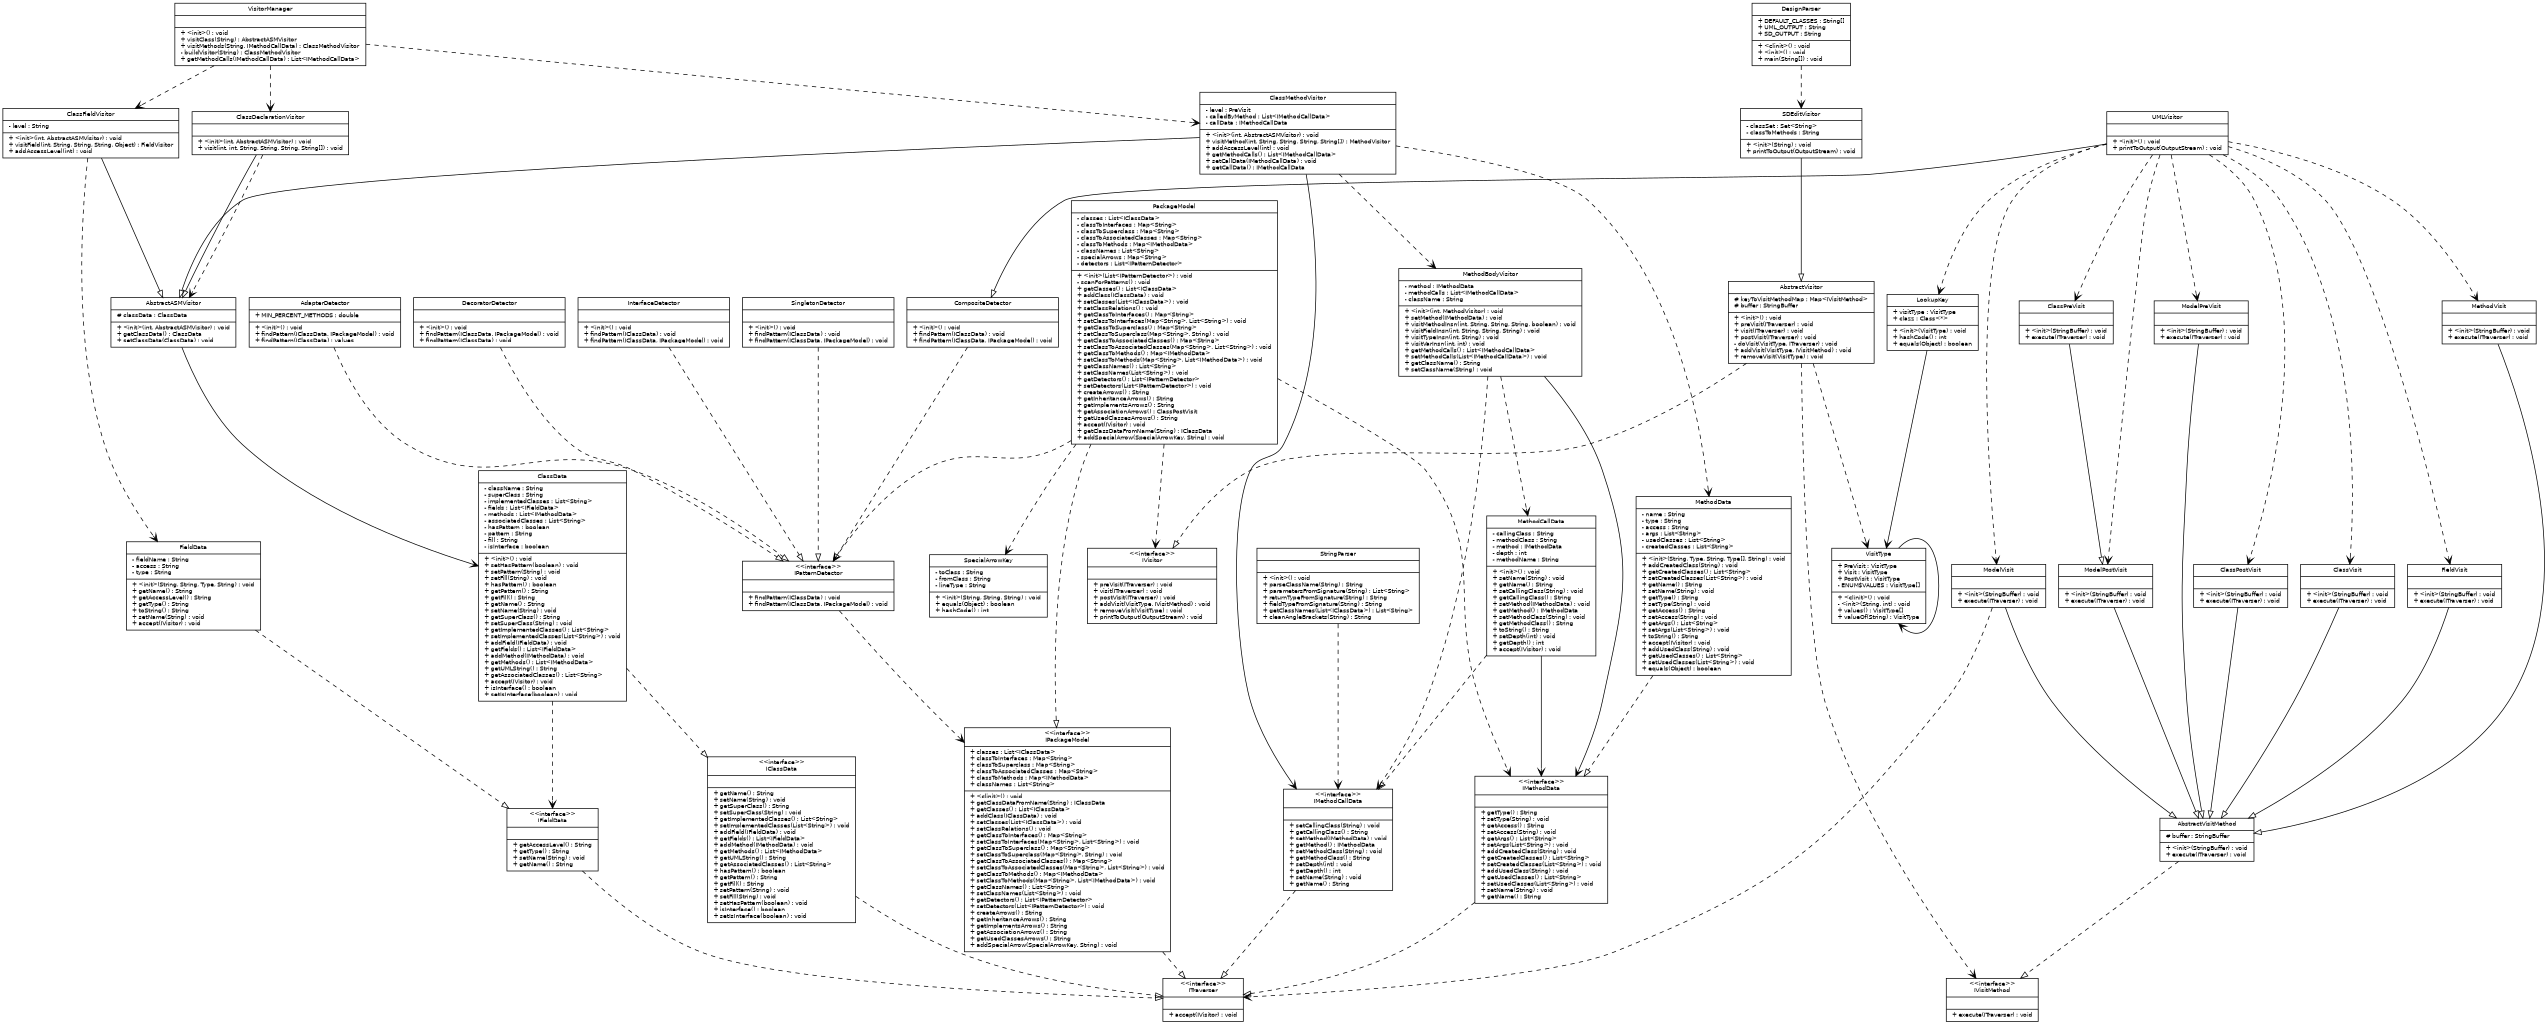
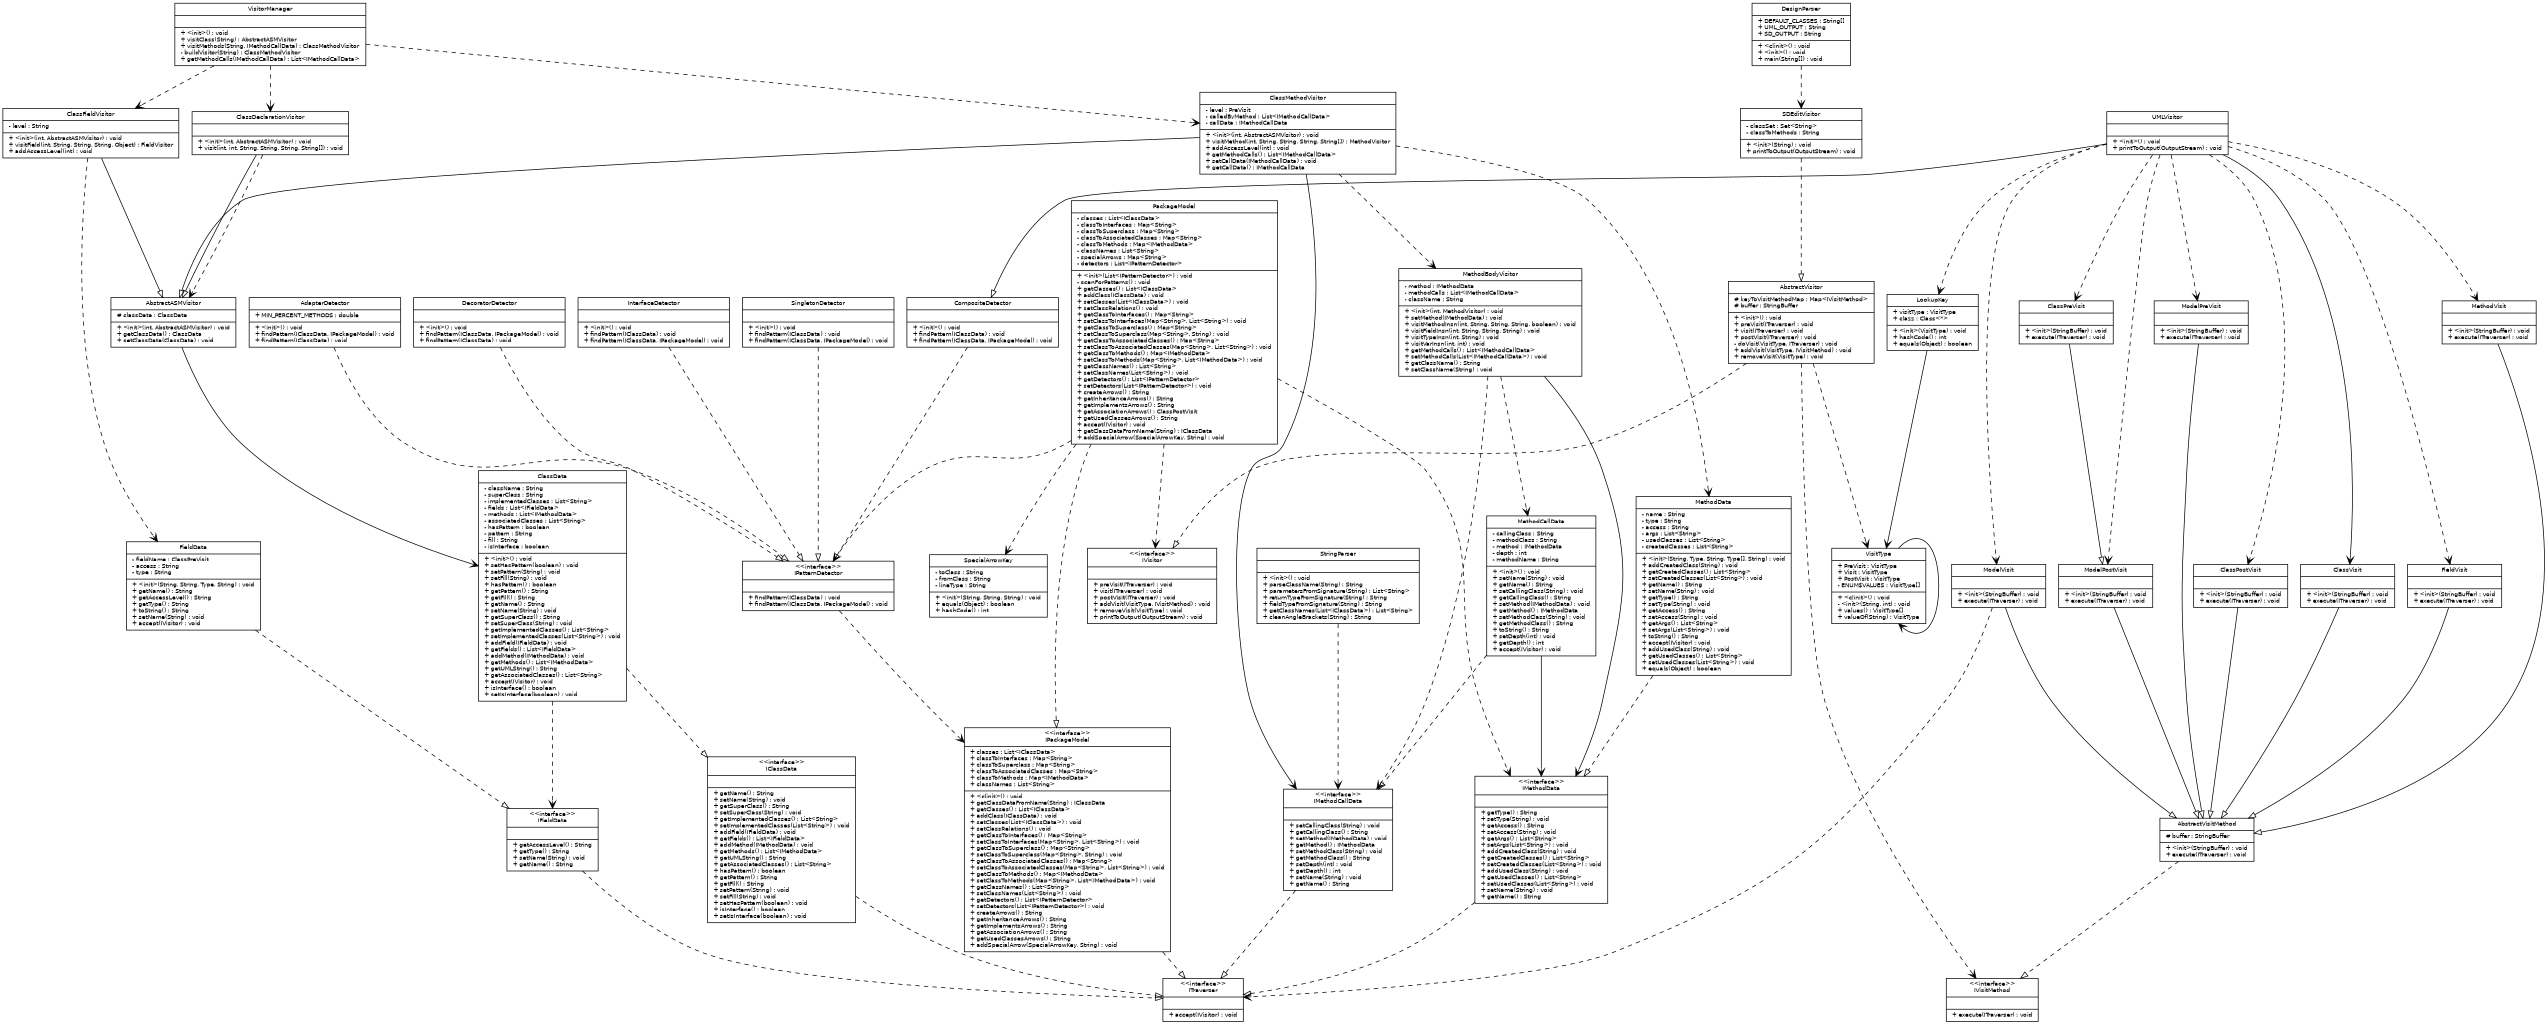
  digraph {
    fontname=" Bitstream Vera San"
    fontsize=8
    node [fillcolor=white fontname="Bitstream Vera Sans" fontsize=8 shape=record style=filled]
    edge [arrowhead=vee fontname="Bitstream Vera Sans" fontsize=8 style=dashed]
    n1 [label="{DesignParser\n|+ DEFAULT_CLASSES : String[]\l+ UML_OUTPUT : String\l+ SD_OUTPUT : String\l|+ \<clinit\>() : void\l+ \<init\>() : void\l+ main(String[]) : void\l}"]
    n2 [label="{SDEditVisitor\n|- classSet : Set\<String\>\l- classToMethods : String\l|+ \<init\>(String) : void\l+ printToOutput(OutputStream) : void\l}"]
    n3 [label="{AbstractVisitor\n|# keyToVisitMethodMap : Map\<IVisitMethod\>\l# buffer : StringBuffer\l|+ \<init\>() : void\l+ preVisit(ITraverser) : void\l+ visit(ITraverser) : void\l+ postVisit(ITraverser) : void\l- doVisit(VisitType, ITraverser) : void\l+ addVisit(VisitType, IVisitMethod) : void\l+ removeVisit(VisitType) : void\l}"]
    n4 [label="{StringParser\n||+ \<init\>() : void\l+ parseClassName(String) : String\l+ parametersFromSignature(String) : List\<String\>\l+ returnTypeFromSignature(String) : String\l+ fieldTypeFromSignature(String) : String\l+ getClassNames(List\<IClassData\>) : List\<String\>\l+ cleanAngleBrackets(String) : String\l}"]
    n5 [label="{\<\<interface\>\>\nIMethodCallData\n||+ setCallingClass(String) : void\l+ getCallingClass() : String\l+ setMethod(IMethodData) : void\l+ getMethod() : IMethodData\l+ setMethodClass(String) : void\l+ getMethodClass() : String\l+ setDepth(int) : void\l+ getDepth() : int\l+ setName(String) : void\l+ getName() : String\l}"]
    n6 [label="{\<\<interface\>\>\nIClassData\n||+ getName() : String\l+ setName(String) : void\l+ getSuperClass() : String\l+ setSuperClass(String) : void\l+ getImplementedClasses() : List\<String\>\l+ setImplementedClasses(List\<String\>) : void\l+ addField(IFieldData) : void\l+ getFields() : List\<IFieldData\>\l+ addMethod(IMethodData) : void\l+ getMethods() : List\<IMethodData\>\l+ getUMLString() : String\l+ getAssociatedClasses() : List\<String\>\l+ hasPattern() : boolean\l+ getPattern() : String\l+ getFill() : String\l+ setPattern(String) : void\l+ setFill(String) : void\l+ setHasPattern(boolean) : void\l+ isInterface() : boolean\l+ setIsInterface(boolean) : void\l}"]
    n7 [label="{\<\<interface\>\>\nITraverser\n||+ accept(IVisitor) : void\l}"]
    n8 [label="{AbstractASMVisitor\n|# classData : ClassData\l|+ \<init\>(int, AbstractASMVisitor) : void\l+ getClassData() : ClassData\l+ setClassData(ClassData) : void\l}"]
    n9 [label="{ClassData\n|- className : String\l- superClass : String\l- implementedClasses : List\<String\>\l- fields : List\<IFieldData\>\l- methods : List\<IMethodData\>\l- associatedClasses : List\<String\>\l- hasPattern : boolean\l- pattern : String\l- fill : String\l- isInterface : boolean\l|+ \<init\>() : void\l+ setHasPattern(boolean) : void\l+ setPattern(String) : void\l+ setFill(String) : void\l+ hasPattern() : boolean\l+ getPattern() : String\l+ getFill() : String\l+ getName() : String\l+ setName(String) : void\l+ getSuperClass() : String\l+ setSuperClass(String) : void\l+ getImplementedClasses() : List\<String\>\l+ setImplementedClasses(List\<String\>) : void\l+ addField(IFieldData) : void\l+ getFields() : List\<IFieldData\>\l+ addMethod(IMethodData) : void\l+ getMethods() : List\<IMethodData\>\l+ getUMLString() : String\l+ getAssociatedClasses() : List\<String\>\l+ accept(IVisitor) : void\l+ isInterface() : boolean\l+ setIsInterface(boolean) : void\l}"]
    n10 [label="{\<\<interface\>\>\nIFieldData\n||+ getAccessLevel() : String\l+ getType() : String\l+ setName(String) : void\l+ getName() : String\l}"]
    n11 [label="{ClassDeclarationVisitor\n||+ \<init\>(int, AbstractASMVisitor) : void\l+ visit(int, int, String, String, String, String[]) : void\l}"]
    n12 [label="{ClassFieldVisitor\n|- level : String\l|+ \<init\>(int, AbstractASMVisitor) : void\l+ visitField(int, String, String, String, Object) : FieldVisitor\l+ addAccessLevel(int) : void\l}"]
-   n13 [label="{FieldData\n|- fieldName : String\l- access : String\l- type : String\l|+ \<init\>(String, String, Type, String) : void\l+ getName() : String\l+ getAccessLevel() : String\l+ getType() : String\l+ toString() : String\l+ setName(String) : void\l+ accept(IVisitor) : void\l}"]
+   n13 [label="{FieldData\n|- fieldName : ClassPreVisit\l- access : String\l- type : String\l|+ \<init\>(String, String, Type, String) : void\l+ getName() : String\l+ getAccessLevel() : String\l+ getType() : String\l+ toString() : String\l+ setName(String) : void\l+ accept(IVisitor) : void\l}"]
    n14 [label="{ClassMethodVisitor\n|- level : PreVisit\l- calledByMethod : List\<IMethodCallData\>\l- callData : IMethodCallData\l|+ \<init\>(int, AbstractASMVisitor) : void\l+ visitMethod(int, String, String, String, String[]) : MethodVisitor\l+ addAccessLevel(int) : void\l+ getMethodCalls() : List\<IMethodCallData\>\l+ setCallData(IMethodCallData) : void\l+ getCallData() : IMethodCallData\l}"]
    n15 [label="{MethodBodyVisitor\n|- method : IMethodData\l- methodCalls : List\<IMethodCallData\>\l- className : String\l|+ \<init\>(int, MethodVisitor) : void\l+ setMethod(IMethodData) : void\l+ visitMethodInsn(int, String, String, String, boolean) : void\l+ visitFieldInsn(int, String, String, String) : void\l+ visitTypeInsn(int, String) : void\l+ visitVarInsn(int, int) : void\l+ getMethodCalls() : List\<IMethodCallData\>\l+ setMethodCalls(List\<IMethodCallData\>) : void\l+ getClassName() : String\l+ setClassName(String) : void\l}"]
    n16 [label="{MethodData\n|- name : String\l- type : String\l- access : String\l- args : List\<String\>\l- usedClasses : List\<String\>\l- createdClasses : List\<String\>\l|+ \<init\>(String, Type, String, Type[], String) : void\l+ addCreatedClass(String) : void\l+ getCreatedClasses() : List\<String\>\l+ setCreatedClasses(List\<String\>) : void\l+ getName() : String\l+ setName(String) : void\l+ getType() : String\l+ setType(String) : void\l+ getAccess() : String\l+ setAccess(String) : void\l+ getArgs() : List\<String\>\l+ setArgs(List\<String\>) : void\l+ toString() : String\l+ accept(IVisitor) : void\l+ addUsedClass(String) : void\l+ getUsedClasses() : List\<String\>\l+ setUsedClasses(List\<String\>) : void\l+ equals(Object) : boolean\l}"]
    n17 [label="{MethodCallData\n|- callingClass : String\l- methodClass : String\l- method : IMethodData\l- depth : int\l- methodName : String\l|+ \<init\>() : void\l+ setName(String) : void\l+ getName() : String\l+ setCallingClass(String) : void\l+ getCallingClass() : String\l+ setMethod(IMethodData) : void\l+ getMethod() : IMethodData\l+ setMethodClass(String) : void\l+ getMethodClass() : String\l+ toString() : String\l+ setDepth(int) : void\l+ getDepth() : int\l+ accept(IVisitor) : void\l}"]
    n18 [label="{\<\<interface\>\>\nIMethodData\n||+ getType() : String\l+ setType(String) : void\l+ getAccess() : String\l+ setAccess(String) : void\l+ getArgs() : List\<String\>\l+ setArgs(List\<String\>) : void\l+ addCreatedClass(String) : void\l+ getCreatedClasses() : List\<String\>\l+ setCreatedClasses(List\<String\>) : void\l+ addUsedClass(String) : void\l+ getUsedClasses() : List\<String\>\l+ setUsedClasses(List\<String\>) : void\l+ setName(String) : void\l+ getName() : String\l}"]
    n19 [label="{VisitorManager\n||+ \<init\>() : void\l+ visitClass(String) : AbstractASMVisitor\l+ visitMethods(String, IMethodCallData) : ClassMethodVisitor\l- buildVisitor(String) : ClassMethodVisitor\l+ getMethodCalls(IMethodCallData) : List\<IMethodCallData\>\l}"]
-   n20 [label="{AdapterDetector\n|+ MIN_PERCENT_METHODS : double\l|+ \<init\>() : void\l+ findPattern(IClassData, IPackageModel) : void\l+ findPattern(IClassData) : values\l}"]
+   n20 [label="{AdapterDetector\n|+ MIN_PERCENT_METHODS : double\l|+ \<init\>() : void\l+ findPattern(IClassData, IPackageModel) : void\l+ findPattern(IClassData) : void\l}"]
    n21 [label="{\<\<interface\>\>\nIPatternDetector\n||+ findPattern(IClassData) : void\l+ findPattern(IClassData, IPackageModel) : void\l}"]
    n22 [label="{\<\<interface\>\>\nIPackageModel\n|+ classes : List\<IClassData\>\l+ classToInterfaces : Map\<String\>\l+ classToSuperclass : Map\<String\>\l+ classToAssociatedClasses : Map\<String\>\l+ classToMethods : Map\<IMethodData\>\l+ classNames : List\<String\>\l|+ \<clinit\>() : void\l+ getClassDataFromName(String) : IClassData\l+ getClasses() : List\<IClassData\>\l+ addClass(IClassData) : void\l+ setClasses(List\<IClassData\>) : void\l+ setClassRelations() : void\l+ getClassToInterfaces() : Map\<String\>\l+ setClassToInterfaces(Map\<String\>, List\<String\>) : void\l+ getClassToSuperclass() : Map\<String\>\l+ setClassToSuperclass(Map\<String\>, String) : void\l+ getClassToAssociatedClasses() : Map\<String\>\l+ setClassToAssociatedClasses(Map\<String\>, List\<String\>) : void\l+ getClassToMethods() : Map\<IMethodData\>\l+ setClassToMethods(Map\<String\>, List\<IMethodData\>) : void\l+ getClassNames() : List\<String\>\l+ setClassNames(List\<String\>) : void\l+ getDetectors() : List\<IPatternDetector\>\l+ setDetectors(List\<IPatternDetector\>) : void\l+ createArrows() : String\l+ getInheritanceArrows() : String\l+ getImplementsArrows() : String\l+ getAssociationArrows() : String\l+ getUsedClassesArrows() : String\l+ addSpecialArrow(SpecialArrowKey, String) : void\l}"]
    n23 [label="{DecoratorDetector\n||+ \<init\>() : void\l+ findPattern(IClassData, IPackageModel) : void\l+ findPattern(IClassData) : void\l}"]
    n24 [label="{InterfaceDetector\n||+ \<init\>() : void\l+ findPattern(IClassData) : void\l+ findPattern(IClassData, IPackageModel) : void\l}"]
    n25 [label="{SingletonDetector\n||+ \<init\>() : void\l+ findPattern(IClassData) : void\l+ findPattern(IClassData, IPackageModel) : void\l}"]
    n26 [label="{CompositeDetector\n||+ \<init\>() : void\l+ findPattern(IClassData) : void\l+ findPattern(IClassData, IPackageModel) : void\l}"]
    n27 [label="{PackageModel\n|- classes : List\<IClassData\>\l- classToInterfaces : Map\<String\>\l- classToSuperclass : Map\<String\>\l- classToAssociatedClasses : Map\<String\>\l- classToMethods : Map\<IMethodData\>\l- classNames : List\<String\>\l- specialArrows : Map\<String\>\l- detectors : List\<IPatternDetector\>\l|+ \<init\>(List\<IPatternDetector\>) : void\l- scanForPatterns() : void\l+ getClasses() : List\<IClassData\>\l+ addClass(IClassData) : void\l+ setClasses(List\<IClassData\>) : void\l+ setClassRelations() : void\l+ getClassToInterfaces() : Map\<String\>\l+ setClassToInterfaces(Map\<String\>, List\<String\>) : void\l+ getClassToSuperclass() : Map\<String\>\l+ setClassToSuperclass(Map\<String\>, String) : void\l+ getClassToAssociatedClasses() : Map\<String\>\l+ setClassToAssociatedClasses(Map\<String\>, List\<String\>) : void\l+ getClassToMethods() : Map\<IMethodData\>\l+ setClassToMethods(Map\<String\>, List\<IMethodData\>) : void\l+ getClassNames() : List\<String\>\l+ setClassNames(List\<String\>) : void\l+ getDetectors() : List\<IPatternDetector\>\l+ setDetectors(List\<IPatternDetector\>) : void\l+ createArrows() : String\l+ getInheritanceArrows() : String\l+ getImplementsArrows() : String\l+ getAssociationArrows() : ClassPostVisit\l+ getUsedClassesArrows() : String\l+ accept(IVisitor) : void\l+ getClassDataFromName(String) : IClassData\l+ addSpecialArrow(SpecialArrowKey, String) : void\l}"]
    n28 [label="{SpecialArrowKey\n|- toClass : String\l- fromClass : String\l- lineType : String\l|+ \<init\>(String, String, String) : void\l+ equals(Object) : boolean\l+ hashCode() : int\l}"]
    n29 [label="{\<\<interface\>\>\nIVisitor\n||+ preVisit(ITraverser) : void\l+ visit(ITraverser) : void\l+ postVisit(ITraverser) : void\l+ addVisit(VisitType, IVisitMethod) : void\l+ removeVisit(VisitType) : void\l+ printToOutput(OutputStream) : void\l}"]
    n30 [label="{VisitType\n|+ PreVisit : VisitType\l+ Visit : VisitType\l+ PostVisit : VisitType\l- ENUM$VALUES : VisitType[]\l|+ \<clinit\>() : void\l- \<init\>(String, int) : void\l+ values() : VisitType[]\l+ valueOf(String) : VisitType\l}"]
    n31 [label="{\<\<interface\>\>\nIVisitMethod\n||+ execute(ITraverser) : void\l}"]
    n32 [label="{LookupKey\n|+ visitType : VisitType\l+ clazz : Class\<*\>\l|+ \<init\>(VisitType) : void\l+ hashCode() : int\l+ equals(Object) : boolean\l}"]
    n33 [label="{UMLVisitor\n||+ \<init\>() : void\l+ printToOutput(OutputStream) : void\l}"]
    n34 [label="{ClassPreVisit\n||+ \<init\>(StringBuffer) : void\l+ execute(ITraverser) : void\l}"]
    n35 [label="{ClassPostVisit\n||+ \<init\>(StringBuffer) : void\l+ execute(ITraverser) : void\l}"]
    n36 [label="{ClassVisit\n||+ \<init\>(StringBuffer) : void\l+ execute(ITraverser) : void\l}"]
    n37 [label="{FieldVisit\n||+ \<init\>(StringBuffer) : void\l+ execute(ITraverser) : void\l}"]
    n38 [label="{MethodVisit\n||+ \<init\>(StringBuffer) : void\l+ execute(ITraverser) : void\l}"]
    n39 [label="{ModelPostVisit\n||+ \<init\>(StringBuffer) : void\l+ execute(ITraverser) : void\l}"]
    n40 [label="{ModelPreVisit\n||+ \<init\>(StringBuffer) : void\l+ execute(ITraverser) : void\l}"]
    n41 [label="{ModelVisit\n||+ \<init\>(StringBuffer) : void\l+ execute(ITraverser) : void\l}"]
    n42 [label="{AbstractVisitMethod\n|# buffer : StringBuffer\l|+ \<init\>(StringBuffer) : void\l+ execute(ITraverser) : void\l}"]
    n1 -> n2
-   n2 -> n3 [arrowhead=empty style=solid]
+   n2 -> n3 [arrowhead=empty]
    n3 -> n29 [arrowhead=empty]
    n3 -> n30
    n3 -> n31
    n4 -> n5
    n5 -> n7 [arrowhead=empty]
    n6 -> n7 [arrowhead=empty]
    n8 -> n9 [style=solid]
    n9 -> n6 [arrowhead=empty]
    n9 -> n10
    n10 -> n7 [arrowhead=empty]
    n11 -> n8 [arrowhead=empty style=solid]
    n11 -> n8
    n12 -> n8 [arrowhead=empty style=solid]
    n12 -> n13
    n13 -> n10 [arrowhead=empty]
    n14 -> n5 [style=solid]
    n14 -> n8 [arrowhead=empty style=solid]
    n14 -> n15
    n14 -> n16
    n15 -> n5
    n15 -> n17
    n15 -> n18 [style=solid]
    n16 -> n18 [arrowhead=empty]
    n17 -> n5 [arrowhead=empty]
    n17 -> n18 [style=solid]
    n18 -> n7 [arrowhead=empty]
    n19 -> n11
    n19 -> n12
    n19 -> n14
    n20 -> n21 [arrowhead=empty]
    n21 -> n22
    n22 -> n7 [arrowhead=empty]
    n23 -> n21 [arrowhead=empty]
    n24 -> n21 [arrowhead=empty]
    n25 -> n21 [arrowhead=empty]
    n26 -> n21 [arrowhead=empty]
    n27 -> n18
    n27 -> n21
    n27 -> n22 [arrowhead=empty]
    n27 -> n28
    n27 -> n29
    n30 -> n30 [style=solid]
    n32 -> n30 [style=solid]
    n33 -> n26 [arrowhead=empty style=solid]
    n33 -> n32
    n33 -> n34
    n33 -> n35
-   n33 -> n36
+   n33 -> n36 [style=solid]
    n33 -> n37
    n33 -> n38
    n33 -> n39
    n33 -> n40
    n33 -> n41
    n34 -> n39 [arrowhead=empty style=solid]
    n35 -> n42 [arrowhead=empty style=solid]
    n36 -> n42 [arrowhead=empty style=solid]
    n37 -> n42 [arrowhead=empty style=solid]
    n38 -> n42 [arrowhead=empty style=solid]
    n39 -> n42 [arrowhead=empty style=solid]
    n40 -> n42 [arrowhead=empty style=solid]
    n41 -> n7
    n41 -> n42 [arrowhead=empty style=solid]
    n42 -> n31 [arrowhead=empty]
  }
